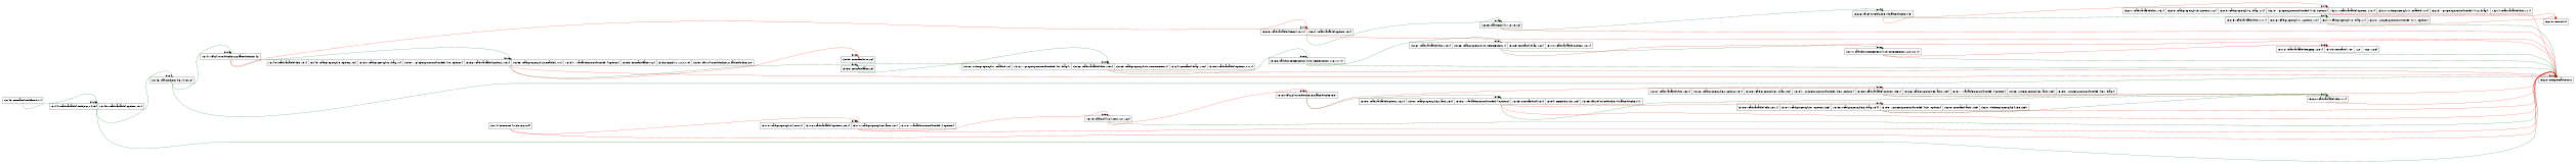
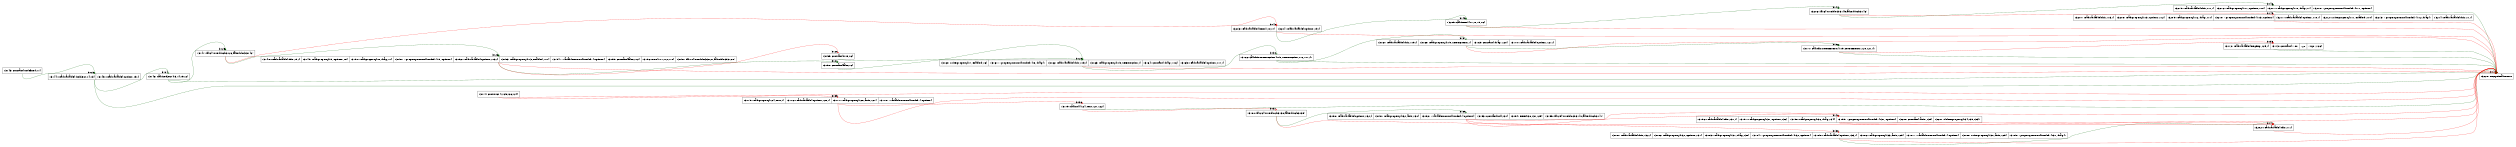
  digraph {
    rankdir=LR
    node [shape=record]
    edge [arrowhead=tee color=red headport=n tailport=s]
    n1 [label="{13143: constant[undefined,v1]}"]
    n2 [label="{13144: read-variable['isObject',v4,v3]|13145: read-variable['options',v5,-]}"]
    n3 [label="{13146: call-isObject [v3,v4,v5,v2]}"]
    n4 [label="{13220: exceptional-return}"]
    n5 [label="{13147: if[v2](true-block:3126,false-block:3142)}"]
    n6 [label="{13148: read-variable['this',v9,-]|13149: read-property[v9,'options',v8]|13150: read-property[v8,'drag',v7]|13151: \<property-non-null-undef\>[v9,'options']|13152: read-variable['options',v13,-]|13153: read-property[v13,'enabled',v11]|13154: \<variable-non-null-undef\>['options']|13155: constant[false,v12]|13156: ===[v11,v12,v10]|13157: if[v10](true-block:3127,false-block:3128)}"]
    n7 [label="{13203: read-variable['isBool',v8,v7]|13204: read-variable['options',v9,-]}"]
    n8 [label="{13158: constant[false,v6]}"]
    n9 [label="{13159: constant[true,v6]}"]
    n10 [label="{13205: call-isBool [v7,v8,v9,v6]}"]
    n11 [label="{13160: write-property[v7,'enabled',v6]|13161: \<property-non-null-undef\>[v8,'drag']*|13162: read-variable['this',v15,-]|13163: read-property[v15,'setPerAction',-]|13164: constant[\"drag\",v16]|13165: read-variable['options',v17,-]}"]
    n12 [label="{13206: if[v6](true-block:3145,false-block:3146)}"]
    n13 [label="{13166: call-this.setPerAction [v15,'setPerAction',v16,v17,-]*}"]
    n14 [label="{13167: read-variable['this',v19,-]|13168: read-property[v19,'setOnEvents',-]|13169: constant[\"drag\",v20]|13170: read-variable['options',v21,-]}"]
    n15 [label="{13171: call-this.setOnEvents [v19,'setOnEvents',v20,v21,-]*}"]
    n16 [label="{13172: read-variable['RegExp',v25,-]|13173: constant[\"^x$|^y$|^xy$\",v26]}"]
    n17 [label="{13174: construct [-,v25,v26,v24]}"]
    n18 [label="{13175: read-property[v24,'test',-]|13176: read-variable['options',v28,-]|13177: read-property[v28,'axis',v27]|13178: \<variable-non-null-undef\>['options']}"]
    n19 [label="{13179: call-null [v24,'test',v27,v22]}"]
    n20 [label="{13180: if[v22](true-block:3138,false-block:3139)}"]
    n21 [label="{13181: read-variable['this',v32,-]|13182: read-property[v32,'options',v31]|13183: read-property[v31,'drag',v30]|13184: \<property-non-null-undef\>[v32,'options']|13185: read-variable['options',v33,-]|13186: read-property[v33,'axis',v29]|13187: \<variable-non-null-undef\>['options']|13188: write-property[v30,'axis',v29]|13189: \<property-non-null-undef\>[v31,'drag']*}"]
    n22 [label="{13190: read-variable['options',v32,-]|13191: read-property[v32,'axis',v30]|13192: \<variable-non-null-undef\>['options']|13193: constant[null,v31]|13194: ===[v30,v31,v29]|13195: if[v29](true-block:3140,false-block:3141)}"]
    n23 [label="{13202: read-variable['this',v1,-]}"]
    n24 [label="{13196: read-variable['this',v37,-]|13197: read-property[v37,'options',v36]|13198: read-property[v36,'drag',v34]|13199: \<property-non-null-undef\>[v37,'options']|13200: constant[\"axis\",v35]|13201: delete-property[v34,v35,v33]*}"]
-   n25 [label="{13219: return[v1]}"]
    n26 [label="{13207: read-variable['this',v13,-]|13208: read-property[v13,'options',v12]|13209: read-property[v12,'drag',v11]|13210: \<property-non-null-undef\>[v13,'options']|13211: read-variable['options',v10,-]|13212: write-property[v11,'enabled',v10]|13213: \<property-non-null-undef\>[v12,'drag']*|13214: read-variable['this',v1,-]}"]
    n27 [label="{13215: read-variable['this',v11,-]|13216: read-property[v11,'options',v10]|13217: read-property[v10,'drag',v1]|13218: \<property-non-null-undef\>[v11,'options']}"]
    n1 -> n2 [arrowhead=box color=darkgreen headlabel="      3123"]
    n2 -> n3 [color=darkgreen headlabel="      3124"]
    n2 -> n4 [color=darkgreen headlabel="      3148"]
    n3 -> n4 [arrowhead=box color=darkgreen]
    n3 -> n5 [arrowhead=box color=darkgreen headlabel="      3125"]
    n5 -> n6 [arrowhead=box color=darkgreen headlabel="      3126"]
    n5 -> n7 [arrowhead=box headlabel="      3142"]
    n6 -> n4 [arrowhead=box]
    n6 -> n8 [arrowhead=box color=darkgreen headlabel="      3127"]
    n6 -> n9 [headlabel="      3128"]
    n7 -> n4
    n7 -> n10 [arrowhead=box color=darkgreen headlabel="      3143"]
    n8 -> n11 [arrowhead=box color=darkgreen headlabel="      3129"]
    n9 -> n11 [color=darkgreen]
    n10 -> n4
    n10 -> n12 [arrowhead=box color=darkgreen headlabel="      3144"]
    n11 -> n4
    n11 -> n13 [color=darkgreen headlabel="      3130"]
    n12 -> n26 [headlabel="      3145"]
    n12 -> n27 [arrowhead=box color=darkgreen headlabel="      3146"]
    n13 -> n4 [color=darkgreen]
    n13 -> n14 [color=darkgreen headlabel="      3131"]
    n14 -> n4 [arrowhead=box]
    n14 -> n15 [arrowhead=box color=darkgreen headlabel="      3132"]
    n15 -> n4 [color=darkgreen]
    n15 -> n16 [arrowhead=box headlabel="      3133"]
    n16 -> n4 [arrowhead=box color=darkgreen]
    n17 -> n4
    n17 -> n18 [headlabel="      3135"]
    n18 -> n4
    n18 -> n19 [headlabel="      3136"]
    n19 -> n4 [arrowhead=box color=darkgreen]
    n19 -> n20 [headlabel="      3137"]
    n20 -> n21 [headlabel="      3138"]
    n20 -> n22 [color=darkgreen headlabel="      3139"]
    n21 -> n4
    n21 -> n23 [color=darkgreen headlabel="      3141"]
    n22 -> n4
-   n22 -> n23 [arrowhead=box color=darkgreen]
+   n22 -> n23 [arrowhead=box]
    n22 -> n24 [arrowhead=box headlabel="      3140"]
    n23 -> n4
    n24 -> n4
-   n24 -> n23 [color=darkgreen]
+   n24 -> n23
    n26 -> n4
-   n26 -> n25 [arrowhead=box]
    n27 -> n4 [color=darkgreen]
-   n27 -> n25 [arrowhead=box]
  }
